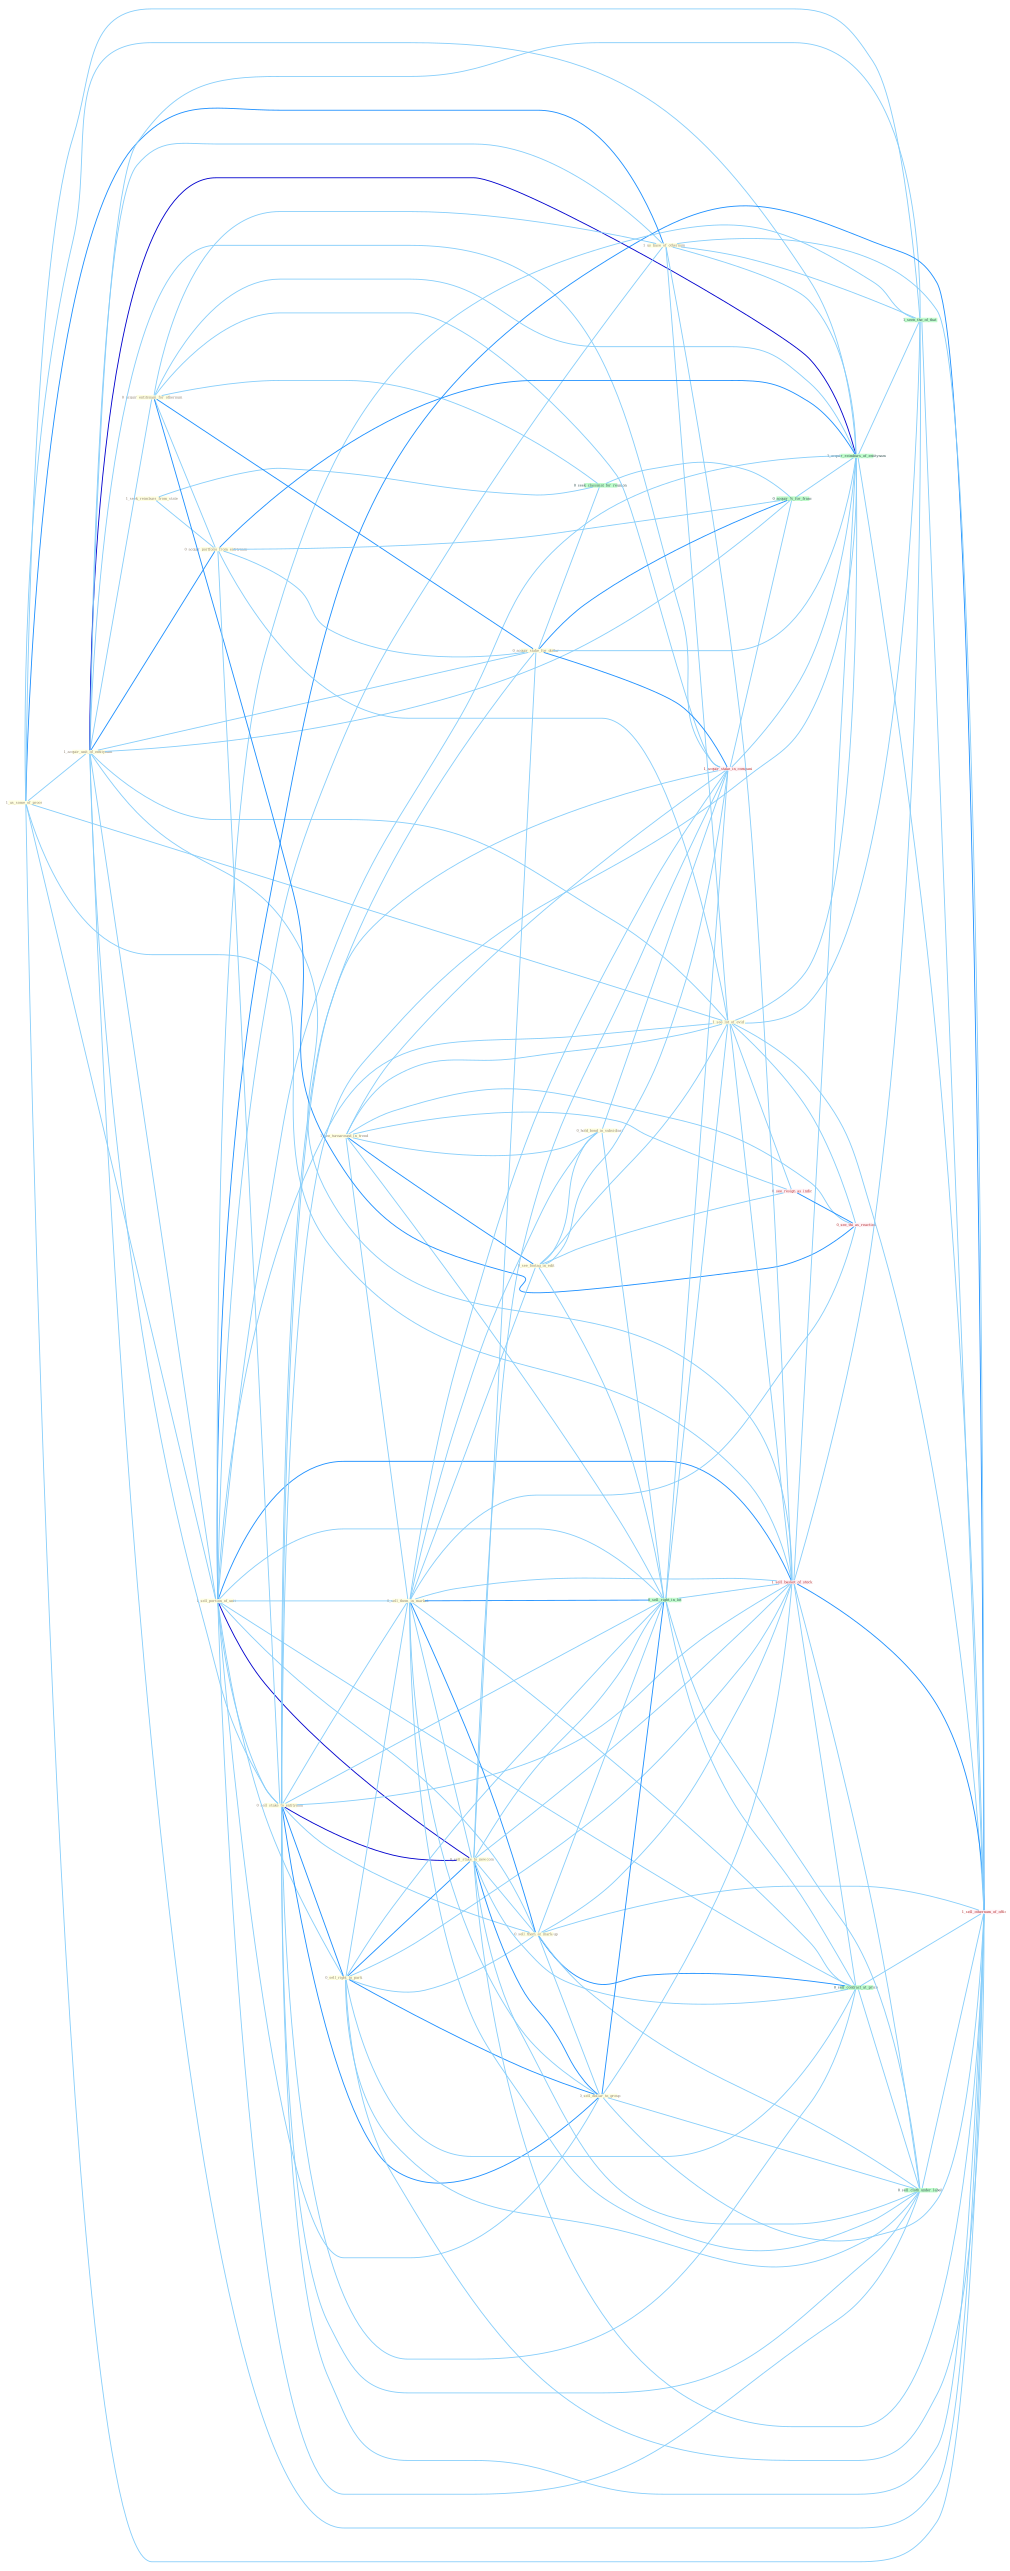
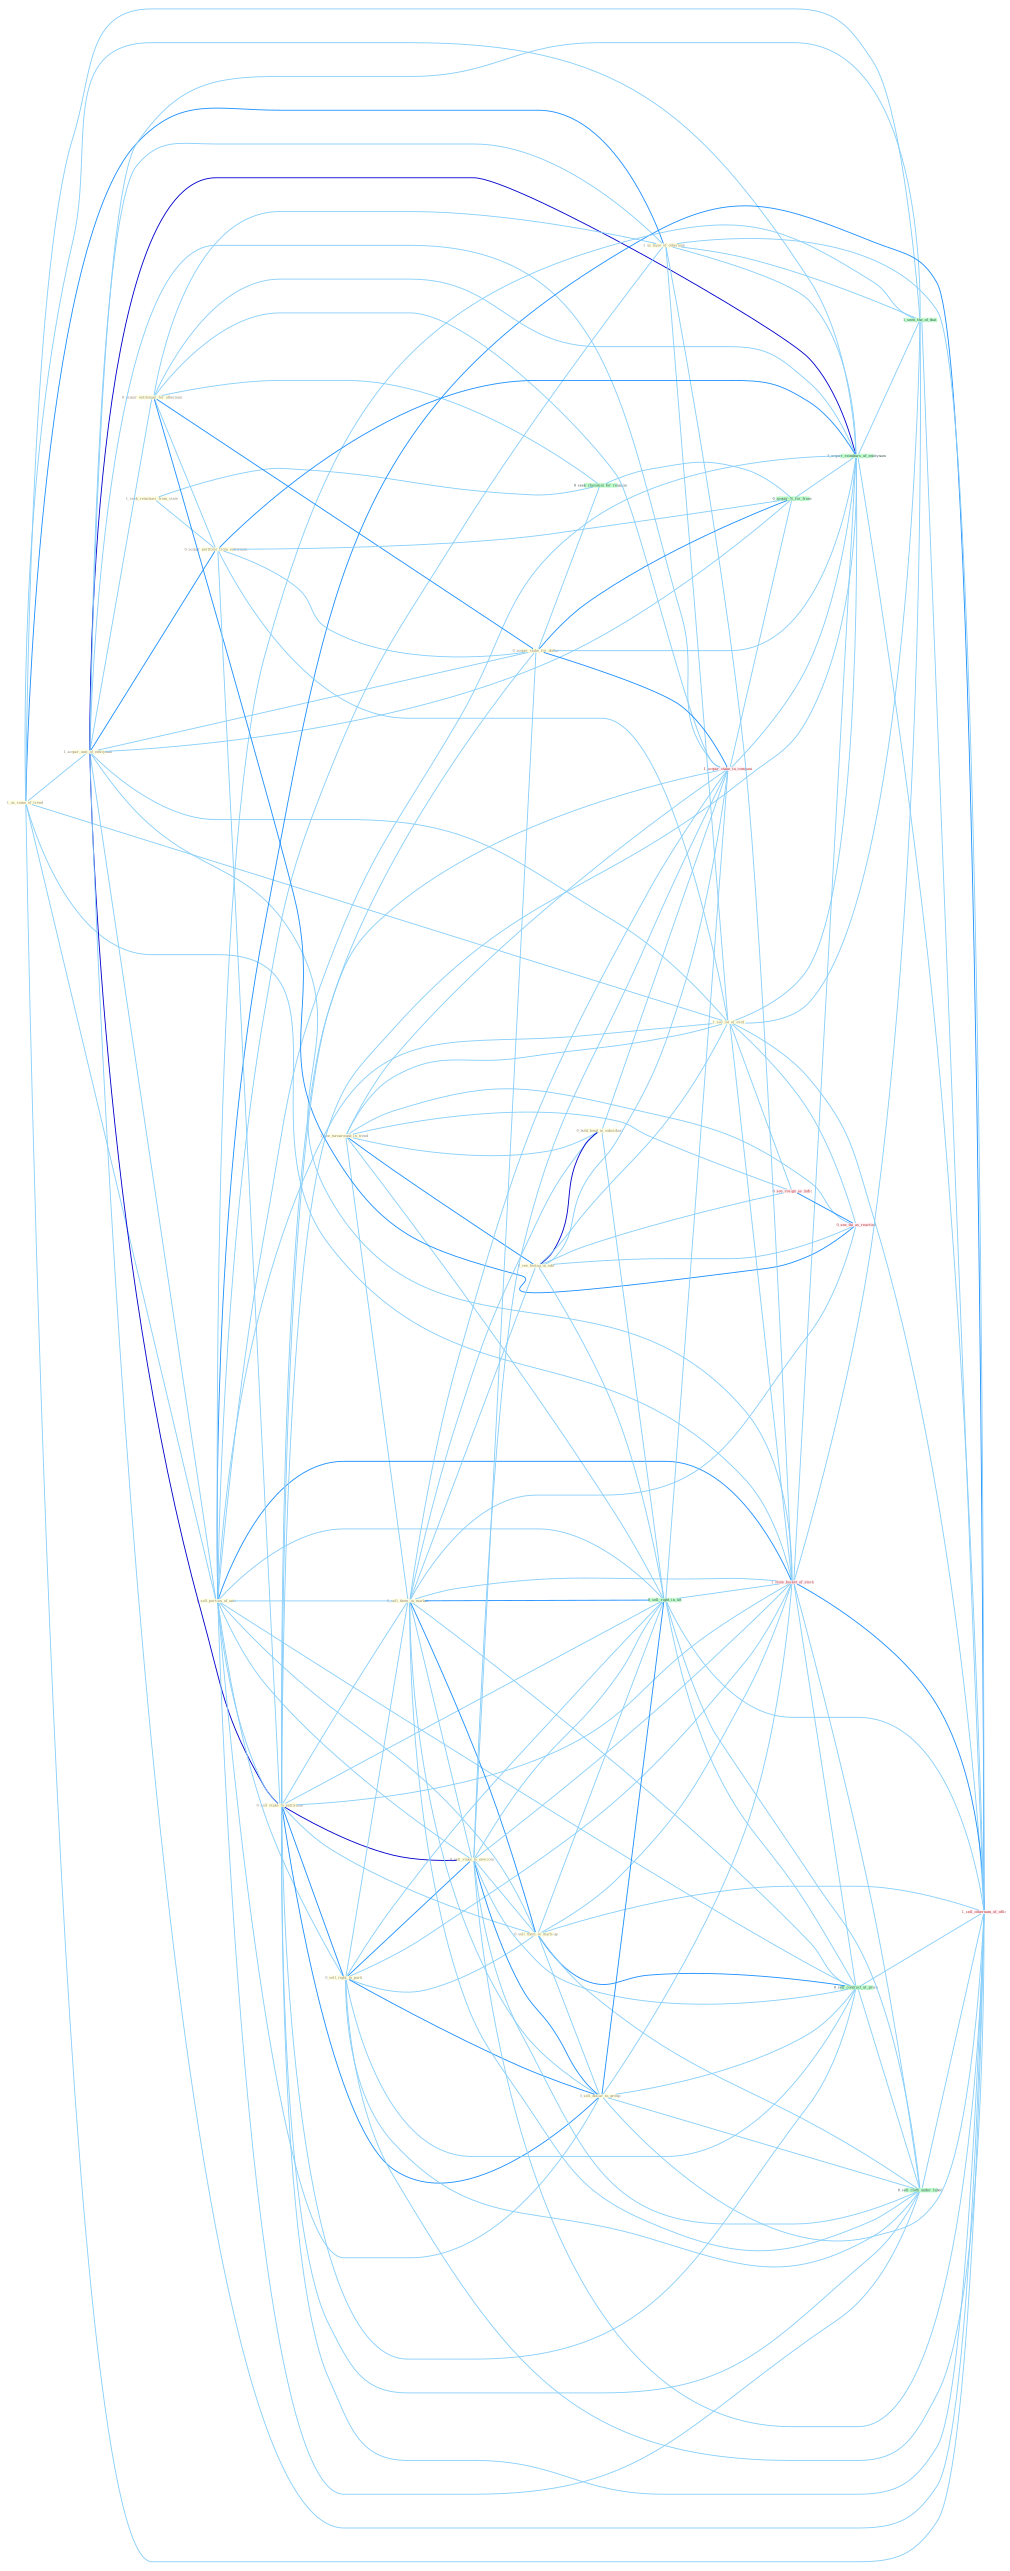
  graph {
    rankdir=LR
    node [color="#ffffe0" fixedsize=true fontcolor="#8b7d6b" fontsize=4 shape=polygon style=filled]
    edge [color="#87cefa" w=1]
    "1_seek_reimburs_from_state " [height=.06 width=.5]
-   "1_us_some_of_proce " [height=.06 width=.5]
+   "1_us_some_of_proce " [height=.06 width=.5 label="1_us_some_of_trend"]
    "1_acquir_unit_of_entitynam " [height=.06 width=.5]
    "1_see_turnaround_in_trend " [height=.06 width=.5]
    "1_sell_portion_of_unit " [height=.06 width=.5]
    "0_acquir_entitynam_for_othernum " [height=.06 width=.5]
    "1_us_base_of_othernum " [height=.06 width=.5]
    "0_acquir_portfolio_from_entitynam " [height=.06 width=.5]
    "0_sell_stake_to_entitynam " [height=.06 width=.5]
    "0_sell_right_to_parti " [height=.06 width=.5]
    "0_sell_them_in_market " [height=.06 width=.5]
    "0_see_footag_in_edit " [height=.06 width=.5]
    "0_sell_stake_to_newcom " [height=.06 width=.5]
    "0_sell_them_at_mark-up " [height=.06 width=.5]
    "0_acquir_stake_for_dollar " [height=.06 width=.5]
    "0_hold_bond_in_subsidiari " [height=.06 width=.5]
    "0_sell_dollar_to_group " [height=.06 width=.5]
    "1_see_lot_of_evid " [height=.06 width=.5]
-   "1_sell_basket_of_stock " [color="#fff0f5" fontcolor="#b22222" height=.06 width=.5]
-   "0_see_resign_as_indic " [color="#fff0f5" fontcolor="#b22222" height=.06 width=.5]
+   "1_sell_basket_of_stock " [color="#fff0f5" fontcolor="#b22222" height=.06 width=.5 label="1_state_basket_of_stock"]
+   "0_see_resign_as_indic " [color="#fff0f5" fontcolor="#b22222" height=.06 width=.5 label="8_see_resign_as_indic"]
    "1_acquir_stake_in_compani " [color="#fff0f5" fontcolor="#b22222" height=.06 width=.5]
    "1_sell_othernum_of_offic " [color="#fff0f5" fontcolor="#b22222" height=.06 width=.5]
    "0_see_thi_as_reaction " [color="#fff0f5" fontcolor="#b22222" height=.06 width=.5]
    "0_seek_classmat_for_reunion " [color="#BDFCC9" fontcolor="#2f4f4f" height=.06 width=.5]
    n25 [color="#BDFCC9" fontcolor="#2f4f4f" height=.06 label="1_acquir_reimburs_of_entitynam" width=.5]
    "1_seen_the_of_that " [color="#BDFCC9" fontcolor="#2f4f4f" height=.06 width=.5]
    "0_acquir_%_for_franc " [color="#BDFCC9" fontcolor="#2f4f4f" height=.06 width=.5]
    n28 [color="#BDFCC9" fontcolor="#2f4f4f" height=.06 label="0_sell_right_in_lot" width=.5]
    "0_sell_contract_at_price " [color="#BDFCC9" fontcolor="#2f4f4f" height=.06 width=.5]
    "0_sell_cloth_under_label " [color="#BDFCC9" fontcolor="#2f4f4f" height=.06 width=.5]
    subgraph sub_1 {
      "1_seek_reimburs_from_state "
      "1_us_some_of_proce "
      "1_acquir_unit_of_entitynam "
      "1_see_turnaround_in_trend "
      "1_sell_portion_of_unit "
      "0_acquir_entitynam_for_othernum "
      "1_us_base_of_othernum "
      "0_acquir_portfolio_from_entitynam "
      "0_sell_stake_to_entitynam "
      "0_sell_right_to_parti "
      "0_sell_them_in_market "
      "0_see_footag_in_edit "
      "0_sell_stake_to_newcom "
      "0_sell_them_at_mark-up "
      "0_acquir_stake_for_dollar "
      "0_hold_bond_in_subsidiari "
      "0_sell_dollar_to_group "
      "1_see_lot_of_evid "
    }
    subgraph sub_2 {
      "1_sell_basket_of_stock "
      "0_see_resign_as_indic "
      "1_acquir_stake_in_compani "
      "1_sell_othernum_of_offic "
      "0_see_thi_as_reaction "
    }
    "1_seek_reimburs_from_state " -- "0_acquir_portfolio_from_entitynam "
    "1_seek_reimburs_from_state " -- "0_seek_classmat_for_reunion "
    "1_us_some_of_proce " -- "1_acquir_unit_of_entitynam "
    "1_us_some_of_proce " -- "1_sell_portion_of_unit "
    "1_us_some_of_proce " -- "1_us_base_of_othernum " [color="#1e90ff" w=2]
    "1_us_some_of_proce " -- "1_see_lot_of_evid "
    "1_us_some_of_proce " -- "1_sell_basket_of_stock "
    "1_us_some_of_proce " -- "1_sell_othernum_of_offic "
    "1_us_some_of_proce " -- n25
    "1_us_some_of_proce " -- "1_seen_the_of_that "
    "1_acquir_unit_of_entitynam " -- "1_sell_portion_of_unit "
    "1_acquir_unit_of_entitynam " -- "0_acquir_entitynam_for_othernum "
    "1_acquir_unit_of_entitynam " -- "1_us_base_of_othernum "
    "1_acquir_unit_of_entitynam " -- "0_acquir_portfolio_from_entitynam " [color="#1e90ff" w=2]
-   "1_acquir_unit_of_entitynam " -- "0_sell_stake_to_entitynam "
+   "1_acquir_unit_of_entitynam " -- "0_sell_stake_to_entitynam " [color="#0000cd"]
    "1_acquir_unit_of_entitynam " -- "0_acquir_stake_for_dollar "
    "1_acquir_unit_of_entitynam " -- "1_see_lot_of_evid "
    "1_acquir_unit_of_entitynam " -- "1_sell_basket_of_stock "
    "1_acquir_unit_of_entitynam " -- "1_acquir_stake_in_compani "
    "1_acquir_unit_of_entitynam " -- "1_sell_othernum_of_offic "
    "1_acquir_unit_of_entitynam " -- n25 [color="#0000cd" w=3]
    "1_acquir_unit_of_entitynam " -- "1_seen_the_of_that "
    "1_acquir_unit_of_entitynam " -- "0_acquir_%_for_franc "
    "1_see_turnaround_in_trend " -- "0_sell_them_in_market "
    "1_see_turnaround_in_trend " -- "0_see_footag_in_edit " [color="#1e90ff" w=2]
    "1_see_turnaround_in_trend " -- "0_hold_bond_in_subsidiari "
    "1_see_turnaround_in_trend " -- "1_see_lot_of_evid "
    "1_see_turnaround_in_trend " -- "0_see_resign_as_indic "
    "1_see_turnaround_in_trend " -- "1_acquir_stake_in_compani "
    "1_see_turnaround_in_trend " -- "0_see_thi_as_reaction "
    "1_see_turnaround_in_trend " -- n28
    "1_sell_portion_of_unit " -- "1_us_base_of_othernum "
    "1_sell_portion_of_unit " -- "0_sell_stake_to_entitynam "
    "1_sell_portion_of_unit " -- "0_sell_right_to_parti "
    "1_sell_portion_of_unit " -- "0_sell_them_in_market "
-   "1_sell_portion_of_unit " -- "0_sell_stake_to_newcom " [color="#0000cd"]
+   "1_sell_portion_of_unit " -- "0_sell_stake_to_newcom "
    "1_sell_portion_of_unit " -- "0_sell_them_at_mark-up "
    "1_sell_portion_of_unit " -- "0_sell_dollar_to_group "
    "1_sell_portion_of_unit " -- "1_see_lot_of_evid "
    "1_sell_portion_of_unit " -- "1_sell_basket_of_stock " [color="#1e90ff" w=2]
    "1_sell_portion_of_unit " -- "1_sell_othernum_of_offic " [color="#1e90ff" w=2]
    "1_sell_portion_of_unit " -- n25
    "1_sell_portion_of_unit " -- "1_seen_the_of_that "
    "1_sell_portion_of_unit " -- n28
    "1_sell_portion_of_unit " -- "0_sell_contract_at_price "
    "1_sell_portion_of_unit " -- "0_sell_cloth_under_label "
    "0_acquir_entitynam_for_othernum " -- "1_us_base_of_othernum "
    "0_acquir_entitynam_for_othernum " -- "0_acquir_portfolio_from_entitynam "
    "0_acquir_entitynam_for_othernum " -- "0_acquir_stake_for_dollar " [color="#1e90ff" w=2]
    "0_acquir_entitynam_for_othernum " -- "1_acquir_stake_in_compani "
    "0_acquir_entitynam_for_othernum " -- "0_see_thi_as_reaction " [color="#1e90ff" w=2]
    "0_acquir_entitynam_for_othernum " -- "0_seek_classmat_for_reunion "
    "0_acquir_entitynam_for_othernum " -- n25
    "1_us_base_of_othernum " -- "1_see_lot_of_evid "
    "1_us_base_of_othernum " -- "1_sell_basket_of_stock "
    "1_us_base_of_othernum " -- "1_sell_othernum_of_offic "
    "1_us_base_of_othernum " -- n25
    "1_us_base_of_othernum " -- "1_seen_the_of_that "
    "0_acquir_portfolio_from_entitynam " -- "0_sell_stake_to_entitynam "
    "0_acquir_portfolio_from_entitynam " -- "0_acquir_stake_for_dollar "
    "0_acquir_portfolio_from_entitynam " -- "1_see_lot_of_evid "
    "0_acquir_portfolio_from_entitynam " -- n25 [color="#1e90ff" w=2]
    "0_acquir_portfolio_from_entitynam " -- "0_acquir_%_for_franc "
    "0_sell_stake_to_entitynam " -- "0_sell_right_to_parti " [color="#1e90ff" w=2]
    "0_sell_stake_to_entitynam " -- "0_sell_them_in_market "
    "0_sell_stake_to_entitynam " -- "0_sell_stake_to_newcom " [color="#0000cd" w=3]
    "0_sell_stake_to_entitynam " -- "0_sell_them_at_mark-up "
    "0_sell_stake_to_entitynam " -- "0_acquir_stake_for_dollar "
    "0_sell_stake_to_entitynam " -- "0_sell_dollar_to_group " [color="#1e90ff" w=2]
    "0_sell_stake_to_entitynam " -- "1_sell_basket_of_stock "
    "0_sell_stake_to_entitynam " -- "1_acquir_stake_in_compani "
    "0_sell_stake_to_entitynam " -- "1_sell_othernum_of_offic "
    "0_sell_stake_to_entitynam " -- n25
    "0_sell_stake_to_entitynam " -- n28
    "0_sell_stake_to_entitynam " -- "0_sell_contract_at_price "
    "0_sell_stake_to_entitynam " -- "0_sell_cloth_under_label "
    "0_sell_right_to_parti " -- "0_sell_them_in_market "
    "0_sell_right_to_parti " -- "0_sell_stake_to_newcom " [color="#1e90ff" w=2]
    "0_sell_right_to_parti " -- "0_sell_them_at_mark-up "
    "0_sell_right_to_parti " -- "0_sell_dollar_to_group " [color="#1e90ff" w=2]
    "0_sell_right_to_parti " -- "1_sell_basket_of_stock "
    "0_sell_right_to_parti " -- "1_sell_othernum_of_offic "
    "0_sell_right_to_parti " -- n28
    "0_sell_right_to_parti " -- "0_sell_contract_at_price "
    "0_sell_right_to_parti " -- "0_sell_cloth_under_label "
    "0_sell_them_in_market " -- "0_see_footag_in_edit "
    "0_sell_them_in_market " -- "0_sell_stake_to_newcom "
    "0_sell_them_in_market " -- "0_sell_them_at_mark-up " [color="#1e90ff" w=2]
    "0_sell_them_in_market " -- "0_hold_bond_in_subsidiari "
    "0_sell_them_in_market " -- "0_sell_dollar_to_group "
    "0_sell_them_in_market " -- "1_sell_basket_of_stock "
    "0_sell_them_in_market " -- "1_acquir_stake_in_compani "
    "0_sell_them_in_market " -- "0_see_thi_as_reaction "
    "0_sell_them_in_market " -- n28 [color="#1e90ff" w=2]
    "0_sell_them_in_market " -- "0_sell_contract_at_price "
    "0_sell_them_in_market " -- "0_sell_cloth_under_label "
-   "0_see_footag_in_edit " -- "0_hold_bond_in_subsidiari "
+   "0_see_footag_in_edit " -- "0_hold_bond_in_subsidiari " [color="#0000cd"]
    "0_see_footag_in_edit " -- "1_see_lot_of_evid "
    "0_see_footag_in_edit " -- "0_see_resign_as_indic "
    "0_see_footag_in_edit " -- "1_acquir_stake_in_compani "
+   "0_see_footag_in_edit " -- "0_see_thi_as_reaction "
    "0_see_footag_in_edit " -- n28
    "0_sell_stake_to_newcom " -- "0_sell_them_at_mark-up "
    "0_sell_stake_to_newcom " -- "0_acquir_stake_for_dollar "
    "0_sell_stake_to_newcom " -- "0_sell_dollar_to_group " [color="#1e90ff" w=2]
    "0_sell_stake_to_newcom " -- "1_sell_basket_of_stock "
    "0_sell_stake_to_newcom " -- "1_acquir_stake_in_compani "
    "0_sell_stake_to_newcom " -- "1_sell_othernum_of_offic "
    "0_sell_stake_to_newcom " -- n28
    "0_sell_stake_to_newcom " -- "0_sell_contract_at_price "
    "0_sell_stake_to_newcom " -- "0_sell_cloth_under_label "
    "0_sell_them_at_mark-up " -- "0_sell_dollar_to_group "
    "0_sell_them_at_mark-up " -- "1_sell_basket_of_stock "
    "0_sell_them_at_mark-up " -- "1_sell_othernum_of_offic "
    "0_sell_them_at_mark-up " -- n28
    "0_sell_them_at_mark-up " -- "0_sell_contract_at_price " [color="#1e90ff" w=2]
    "0_sell_them_at_mark-up " -- "0_sell_cloth_under_label "
    "0_acquir_stake_for_dollar " -- "1_acquir_stake_in_compani " [color="#1e90ff" w=2]
    "0_acquir_stake_for_dollar " -- "0_seek_classmat_for_reunion "
    "0_acquir_stake_for_dollar " -- n25
    "0_acquir_stake_for_dollar " -- "0_acquir_%_for_franc " [color="#1e90ff" w=2]
    "0_hold_bond_in_subsidiari " -- "1_acquir_stake_in_compani "
    "0_hold_bond_in_subsidiari " -- n28
    "0_sell_dollar_to_group " -- "1_sell_basket_of_stock "
    "0_sell_dollar_to_group " -- "1_sell_othernum_of_offic "
    "0_sell_dollar_to_group " -- n28 [color="#1e90ff" w=2]
+   "0_sell_dollar_to_group " -- "0_sell_contract_at_price "
    "0_sell_dollar_to_group " -- "0_sell_cloth_under_label "
    "1_see_lot_of_evid " -- "1_sell_basket_of_stock "
    "1_see_lot_of_evid " -- "0_see_resign_as_indic "
    "1_see_lot_of_evid " -- "1_sell_othernum_of_offic "
    "1_see_lot_of_evid " -- "0_see_thi_as_reaction "
    "1_see_lot_of_evid " -- n25
    "1_see_lot_of_evid " -- "1_seen_the_of_that "
    "1_sell_basket_of_stock " -- "1_sell_othernum_of_offic " [color="#1e90ff" w=2]
    "1_sell_basket_of_stock " -- n25
    "1_sell_basket_of_stock " -- "1_seen_the_of_that "
    "1_sell_basket_of_stock " -- n28
    "1_sell_basket_of_stock " -- "0_sell_contract_at_price "
    "1_sell_basket_of_stock " -- "0_sell_cloth_under_label "
    "0_see_resign_as_indic " -- "0_see_thi_as_reaction " [color="#1e90ff" w=2]
    "1_acquir_stake_in_compani " -- n25
    "1_acquir_stake_in_compani " -- "0_acquir_%_for_franc "
    "0_seek_classmat_for_reunion " -- "0_acquir_%_for_franc "
    n25 -- "1_sell_othernum_of_offic "
    n25 -- "1_seen_the_of_that "
    "1_seen_the_of_that " -- "1_sell_othernum_of_offic "
    "0_acquir_%_for_franc " -- n25
    n28 -- "1_acquir_stake_in_compani "
-   n28 -- "1_see_lot_of_evid "
+   n28 -- "1_sell_othernum_of_offic "
    n28 -- "0_sell_contract_at_price "
    n28 -- "0_sell_cloth_under_label "
    "0_sell_contract_at_price " -- "1_sell_othernum_of_offic "
    "0_sell_contract_at_price " -- "0_sell_cloth_under_label "
    "0_sell_cloth_under_label " -- "1_sell_othernum_of_offic "
  }
